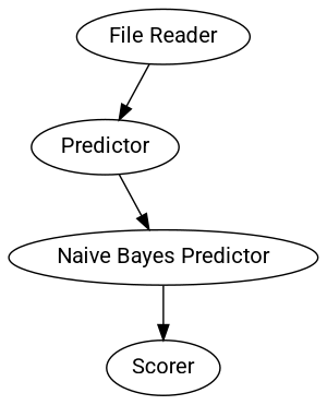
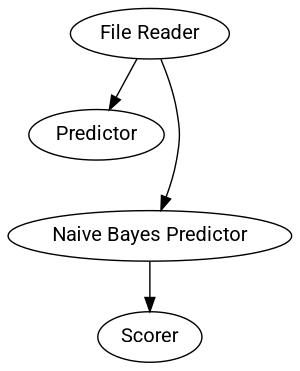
  digraph {
    fontname=Roboto
    rankdir=TB
    node [fontname=Roboto]
    edge [fontname=Roboto]
    n1 [label="File Reader"]
    n2 [label=Predictor]
    n3 [label="Naive Bayes Predictor"]
    n4 [label=Scorer]
    n1 -> n2
-   n2 -> n3
+   n1 -> n3
    n3 -> n4
  }
